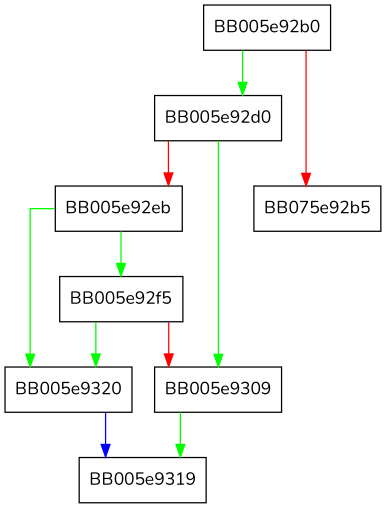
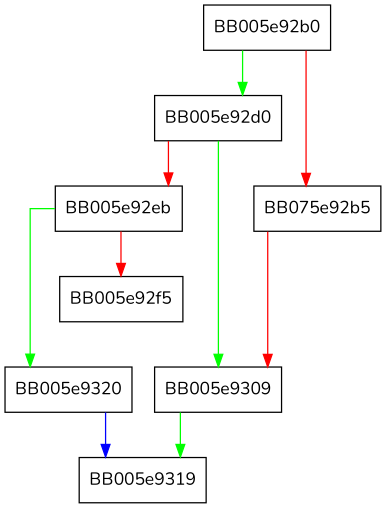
  digraph {
    fontname=Nunito
    splines=ortho
    node [fontname=Nunito shape=box]
    edge [color=green fontname=Nunito]
    BB005e92b0
    BB005e92d0
    n3 [label=BB075e92b5]
    BB005e92eb
    BB005e9309
    BB005e9320
    BB005e9319
    BB005e92f5
    BB005e92b0 -> BB005e92d0
    BB005e92b0 -> n3 [color=red]
    BB005e92d0 -> BB005e92eb [color=red]
    BB005e92d0 -> BB005e9309
    BB005e92eb -> BB005e9320
-   BB005e92eb -> BB005e92f5
+   BB005e92eb -> BB005e92f5 [color=red]
    BB005e9309 -> BB005e9319
    BB005e9320 -> BB005e9319 [color=blue]
-   BB005e92f5 -> BB005e9309 [color=red]
-   BB005e92f5 -> BB005e9320
+   n3 -> BB005e9309 [color=red]
  }
